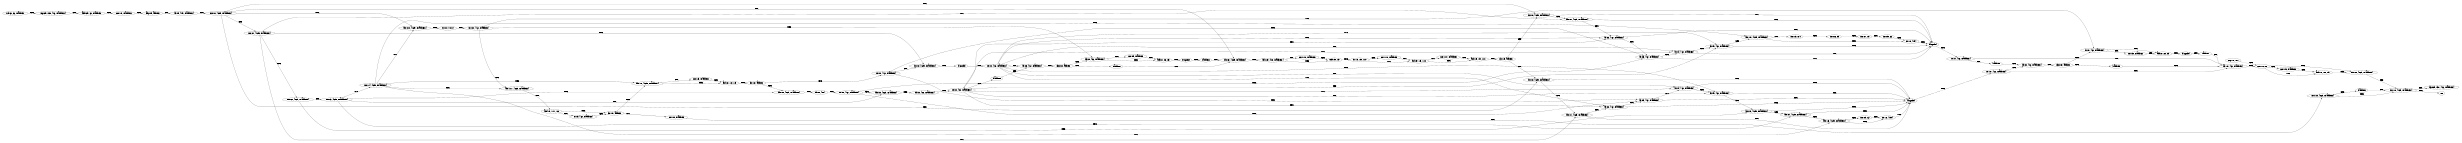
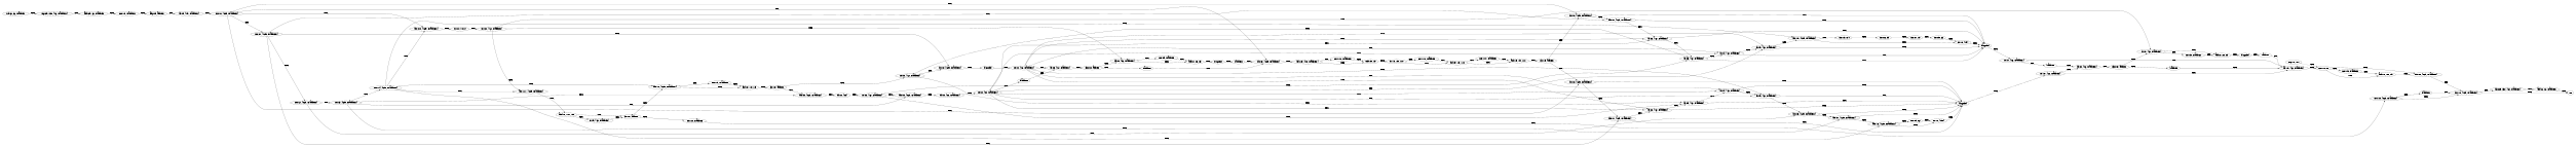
  digraph {
    rankdir=LR
    n1 [label="sub sp , sp , # address"]
    n2 [label="stp x29 , x30 , [ sp , # address ]"]
    n3 [label="add x29 , sp , # address"]
    n4 [label="mov w8 , # address"]
    n5 [label="adrp x9 , address"]
    n6 [label="ldr x9 , [ x9 , # address ]"]
    n7 [label="stur x0 , [ x29 , #- address ]"]
    n8 [label="stur x1 , [ x29 , #- address ]"]
    n9 [label="ldur x10 , [ x29 , #- address ]"]
    n10 [label="ldur x8 , [ x29 , #- address ]"]
    n11 [label="ldur x0 , [ x29 , #- address ]"]
    n12 [label="ldur x0 , [ x29 , #- address ]"]
    n13 [label="stur x2 , [ x29 , #- address ]"]
    n14 [label="ldur x0 , [ x29 , #- address ]"]
    n15 [label="ldur x1 , [ x29 , #- address ]"]
    n16 [label="ldur x1 , [ x29 , #- address ]"]
    n17 [label="ldr x10 , [ x10 ]"]
    n18 [label="ldrb w9 , [ x8 , # address ]"]
    n19 [label="bl symbol"]
    n20 [label="bl symbol"]
    n21 [label="stur x3 , [ x29 , #- address ]"]
    n22 [label="ldur x6 , [ x29 , #- address ]"]
    n23 [label="bl symbol"]
    n24 [label="ldr x2 , [ sp , # address ]"]
    n25 [label="ldr x2 , [ sp , # address ]"]
    n26 [label="stur w4 , [ x29 , #- address ]"]
    n27 [label="ldur x8 , [ x29 , #- address ]"]
    n28 [label="ldur x8 , [ x29 , #- address ]"]
    n29 [label="ldur x7 , [ x29 , #- address ]"]
    n30 [label="ldur w11 , [ x29 , #- address ]"]
    n31 [label="ldur w8 , [ x29 , #- address ]"]
    n32 [label="ldur w8 , [ x29 , #- address ]"]
    n33 [label="ldur w8 , [ x29 , #- address ]"]
    n34 [label="ldr x8 , [ x8 ]"]
    n35 [label="ldr x8 , [ x8 , # address ]"]
    n36 [label="and w8 , w11 , w8"]
    n37 [label="mov w9 , # address"]
    n38 [label="and w8 , w8 , w9"]
    n39 [label="mov x9 , sp"]
    n40 [label="str w8 , [ x9 ]"]
    n41 [label="mov x9 , # 0"]
    n42 [label="str w8 , [ x9 ]"]
    n43 [label="str x10 , [ sp , # address ]"]
    n44 [label="ldr x8 , [ sp , # address ]"]
    n45 [label="ldr x8 , [ sp , # address ]"]
    n46 [label="mov x9 , # address"]
    n47 [label="add x0 , x8 , x9"]
    n48 [label="mov x9 , # address"]
    n49 [label="add x0 , x8 , x9"]
    n50 [label="str x9 , [ sp , # address ]"]
    n51 [label="cbz w8 , address"]
    n52 [label="mov w8 , # address"]
    n53 [label="stur w8 , [ x29 , #- address ]"]
    n54 [label="cbz w8 , address"]
    n55 [label="b address"]
    n56 [label="ldur w0 , [ x29 , #- address ]"]
    n57 [label="str xzr , [ sp , # address ]"]
    n58 [label="ldr x3 , [ sp , # address ]"]
    n59 [label="ldr x3 , [ sp , # address ]"]
    n60 [label="ldr x4 , [ sp , # address ]"]
    n61 [label="ldr x4 , [ sp , # address ]"]
    n62 [label="str x8 , [ sp , # address ]"]
    n63 [label="ldp x29 , x30 , [ sp , # address ]"]
    n64 [label=ret]
+   n65 [label="add sp , sp , # address"]
    n66 [label="str x0 , [ sp , # address ]"]
    n67 [label="ldr x8 , [ sp , # address ]"]
    n68 [label="ldr x5 , [ sp , # address ]"]
    n69 [label="ldr x5 , [ sp , # address ]"]
    n70 [label="cbnz x8 , address"]
    n71 [label="b address"]
    n72 [label="str x8 , [ sp , # address ]"]
    n73 [label="b address"]
    n74 [label="bl symbol"]
    n75 [label="b address"]
    n76 [label="mov w10 , # address"]
    n77 [label="uxtb w9 , w9"]
    n78 [label="lsr w9 , w9 , w10"]
    n79 [label="mov w10 , # address"]
    n80 [label="and w9 , w9 , w10"]
    n81 [label="mov w10 , # address"]
    n82 [label="and w9 , w9 , w10"]
    n83 [label="cbz w9 , address"]
    n84 [label="str w0 , [ sp , # address ]"]
    n85 [label="str w0 , [ sp , # address ]"]
    n86 [label="ldr x8 , [ sp , # address ]"]
    n87 [label="ldr w8 , [ sp , # address ]"]
    n88 [label="cbnz x8 , address"]
    n89 [label="cset w8 , ne"]
    n90 [label="b address"]
    n91 [label="mov x6 , x9"]
    n92 [label="mov x7 , x0"]
    n93 [label="mov x9 , sp"]
    n94 [label="b address"]
    n95 [label="bl symbol"]
    n96 [label="b address"]
    n97 [label="cmp w8 , # 0"]
    n98 [label="mov w9 , # address"]
    n99 [label="and w8 , w8 , w9"]
    n100 [label="stur w8 , [ x29 , #- address ]"]
    n1 -> n2 [label=CFG]
    n2 -> n3 [label=CFG]
    n3 -> n4 [label=CFG]
    n4 -> n5 [label=CFG]
    n5 -> n6 [label=CFG]
    n6 -> n7 [label=CFG]
    n7 -> n8 [label=CFG]
    n7 -> n9 [label=DFG]
    n7 -> n10 [label=DFG]
    n7 -> n11 [label=DFG]
    n7 -> n12 [label=DFG]
    n8 -> n13 [label=CFG]
    n8 -> n14 [label=DFG]
    n8 -> n15 [label=DFG]
    n8 -> n16 [label=DFG]
    n9 -> n17 [label=DFG]
    n10 -> n18 [label=DFG]
    n11 -> n15 [label=CFG]
    n11 -> n19 [label=DFG]
    n12 -> n16 [label=CFG]
    n12 -> n20 [label=DFG]
    n13 -> n21 [label=CFG]
    n13 -> n22 [label=DFG]
    n14 -> n23 [label=DFG]
    n15 -> n19 [label=DFG]
    n15 -> n24 [label=CFG]
    n16 -> n20 [label=DFG]
    n16 -> n25 [label=CFG]
    n17 -> n43 [label=DFG]
    n18 -> n76 [label=CFG]
    n18 -> n77 [label=DFG]
    n19 -> n84 [label=DFG]
    n20 -> n85 [label=DFG]
    n21 -> n26 [label=CFG]
    n21 -> n27 [label=DFG]
    n21 -> n28 [label=DFG]
    n21 -> n29 [label=DFG]
    n22 -> n19 [label=DFG]
    n22 -> n29 [label=CFG]
    n23 -> n66 [label=DFG]
    n24 -> n19 [label=DFG]
    n24 -> n58 [label=CFG]
    n25 -> n20 [label=DFG]
    n25 -> n59 [label=CFG]
    n26 -> n9 [label=CFG]
    n26 -> n30 [label=DFG]
    n26 -> n31 [label=DFG]
    n26 -> n32 [label=DFG]
    n26 -> n33 [label=DFG]
    n27 -> n34 [label=DFG]
    n28 -> n35 [label=DFG]
    n29 -> n19 [label=DFG]
    n29 -> n32 [label=CFG]
    n30 -> n36 [label=DFG]
    n31 -> n37 [label=CFG]
    n31 -> n38 [label=DFG]
    n32 -> n39 [label=CFG]
    n32 -> n40 [label=DFG]
    n33 -> n41 [label=CFG]
    n33 -> n42 [label=DFG]
    n34 -> n62 [label=DFG]
    n35 -> n72 [label=DFG]
    n36 -> n50 [label=CFG]
    n36 -> n51 [label=DFG]
    n37 -> n38 [label=CFG]
    n38 -> n54 [label=DFG]
    n39 -> n40 [label=CFG]
    n40 -> n19 [label=DFG]
    n41 -> n91 [label=CFG]
    n42 -> n20 [label=DFG]
    n43 -> n30 [label=CFG]
    n43 -> n44 [label=DFG]
    n43 -> n45 [label=DFG]
    n44 -> n46 [label=CFG]
    n44 -> n47 [label=DFG]
    n45 -> n48 [label=CFG]
    n45 -> n49 [label=DFG]
    n46 -> n47 [label=CFG]
    n47 -> n74 [label=DFG]
    n48 -> n49 [label=CFG]
    n49 -> n95 [label=DFG]
    n50 -> n51 [label=CFG]
    n51 -> n31 [label=CFG]
    n51 -> n52 [label=CFG]
    n52 -> n53 [label=CFG]
    n53 -> n55 [label=CFG]
    n53 -> n56 [label=DFG]
    n54 -> n27 [label=CFG]
    n54 -> n57 [label=CFG]
    n55 -> n56 [label=CFG]
    n56 -> n63 [label=CFG]
    n56 -> n64 [label=DFG]
    n57 -> n14 [label=CFG]
    n57 -> n58 [label=DFG]
    n57 -> n59 [label=DFG]
    n58 -> n19 [label=DFG]
    n58 -> n60 [label=CFG]
    n59 -> n20 [label=DFG]
    n59 -> n61 [label=CFG]
    n60 -> n19 [label=DFG]
    n60 -> n68 [label=CFG]
    n61 -> n20 [label=DFG]
    n61 -> n69 [label=CFG]
    n62 -> n28 [label=CFG]
    n62 -> n58 [label=DFG]
    n62 -> n59 [label=DFG]
+   n63 -> n65 [label=CFG]
+   n65 -> n64 [label=CFG]
    n66 -> n24 [label=DFG]
    n66 -> n25 [label=DFG]
    n66 -> n60 [label=DFG]
    n66 -> n61 [label=DFG]
    n66 -> n67 [label=CFG]
    n66 -> n68 [label=DFG]
    n66 -> n69 [label=DFG]
    n67 -> n70 [label=CFG]
    n68 -> n19 [label=DFG]
    n68 -> n22 [label=CFG]
    n69 -> n20 [label=DFG]
    n69 -> n33 [label=CFG]
    n70 -> n44 [label=CFG]
    n70 -> n71 [label=CFG]
    n71 -> n10 [label=CFG]
    n72 -> n24 [label=DFG]
    n72 -> n25 [label=DFG]
    n72 -> n60 [label=DFG]
    n72 -> n61 [label=DFG]
    n72 -> n68 [label=DFG]
    n72 -> n69 [label=DFG]
    n72 -> n73 [label=CFG]
    n73 -> n67 [label=CFG]
    n74 -> n75 [label=CFG]
    n75 -> n10 [label=CFG]
    n76 -> n77 [label=CFG]
    n77 -> n78 [label=DFG]
    n78 -> n79 [label=CFG]
    n78 -> n80 [label=DFG]
    n79 -> n80 [label=CFG]
    n80 -> n81 [label=CFG]
    n80 -> n82 [label=DFG]
    n81 -> n82 [label=CFG]
    n82 -> n83 [label=DFG]
    n83 -> n11 [label=CFG]
    n83 -> n12 [label=CFG]
    n84 -> n86 [label=CFG]
    n84 -> n87 [label=DFG]
    n85 -> n87 [label=DFG]
    n85 -> n94 [label=CFG]
    n86 -> n88 [label=CFG]
    n87 -> n89 [label=DFG]
    n88 -> n45 [label=CFG]
    n88 -> n90 [label=CFG]
    n89 -> n98 [label=CFG]
    n89 -> n99 [label=DFG]
    n89 -> n100 [label=DFG]
    n90 -> n87 [label=CFG]
    n91 -> n92 [label=CFG]
    n92 -> n93 [label=CFG]
    n93 -> n42 [label=CFG]
    n94 -> n86 [label=CFG]
    n95 -> n96 [label=CFG]
    n96 -> n87 [label=CFG]
    n97 -> n89 [label=CFG]
    n98 -> n99 [label=CFG]
    n99 -> n100 [label=DFG]
    n100 -> n56 [label=DFG]
  }
